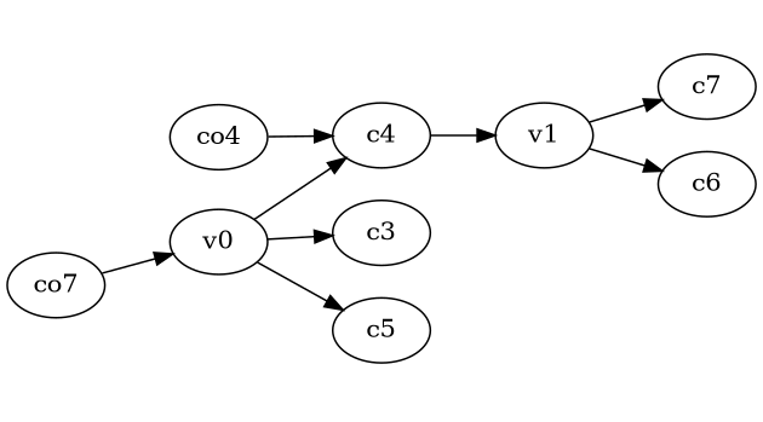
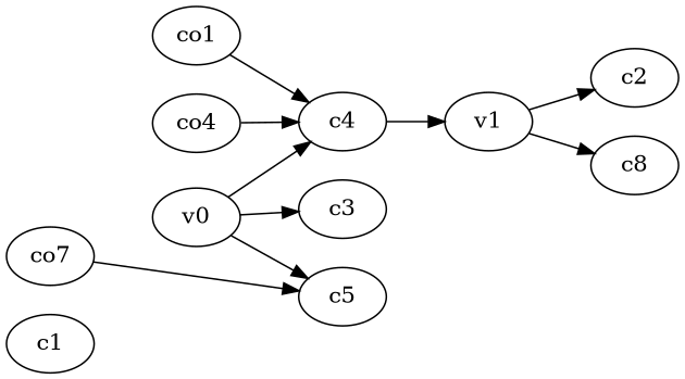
  strict digraph {
    rankdir=LR
    edge [weight=1]
+   c1
    c4
    v1
-   c2 [label=c7]
-   c6
+   c2
+   c6 [label=c8]
    n6 [label=v0]
    c3
    c5
+   co1
    n10 [label=co7]
    n11 [label=co4]
    c4 -> v1
    v1 -> c2
    v1 -> c6
    n6 -> c4
    n6 -> c3
    n6 -> c5
-   n10 -> n6
+   co1 -> c4
+   n10 -> c5
    n11 -> c4
  }
